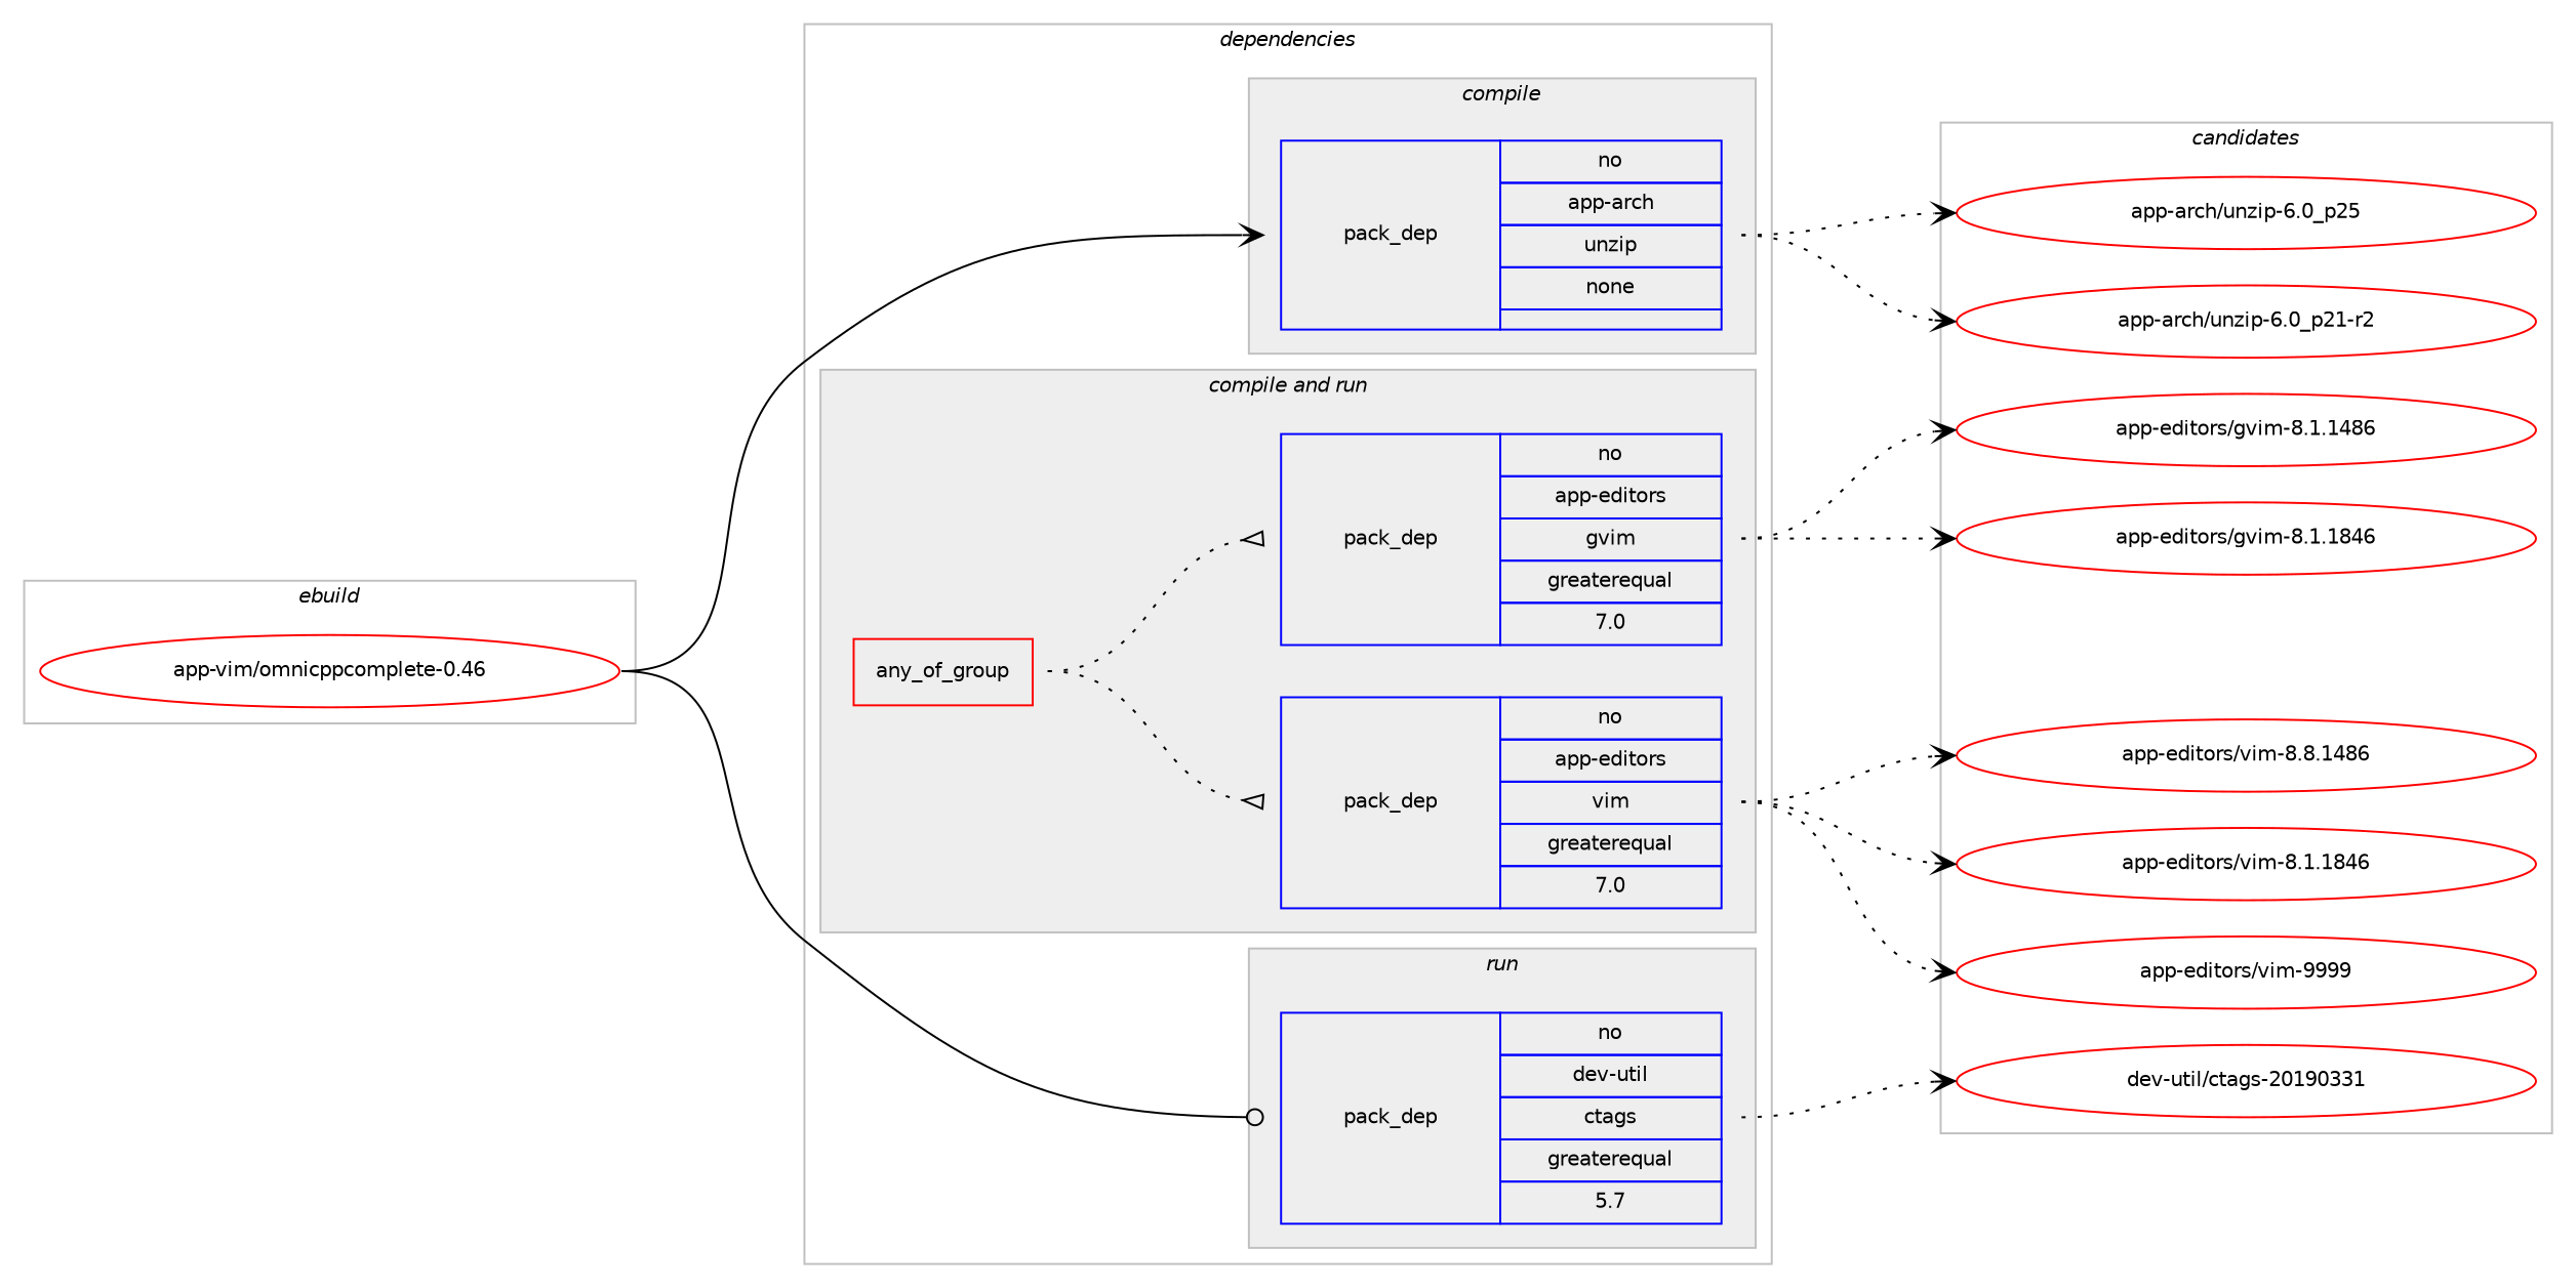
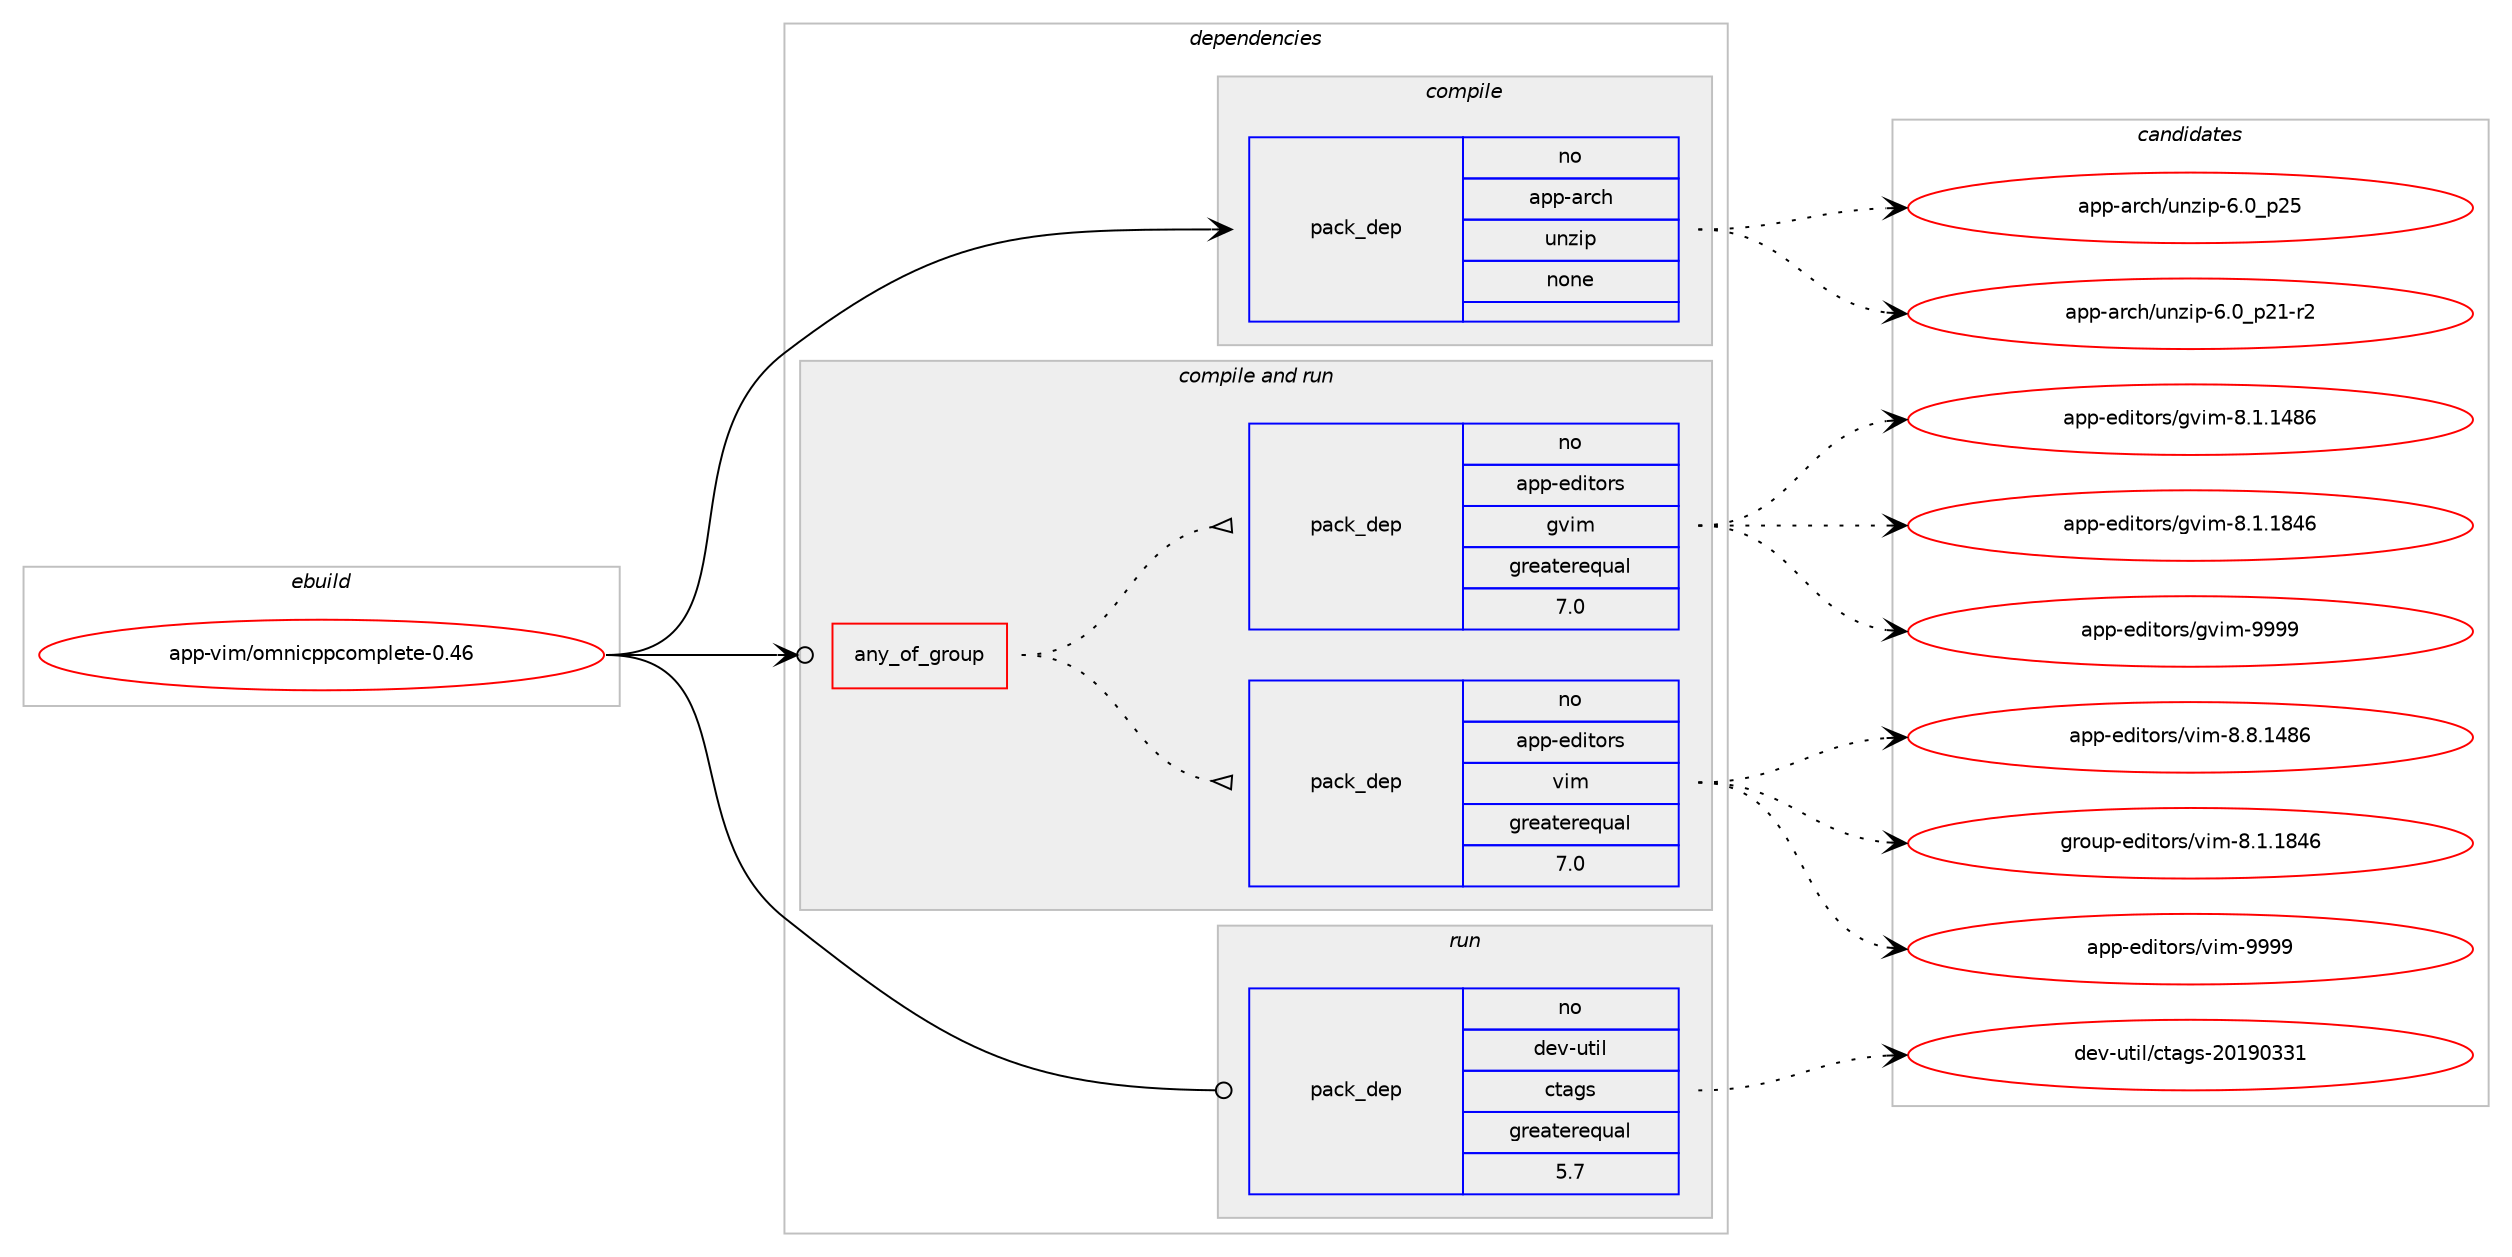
  digraph {
    compound=true
    concentrate=true
    fontname=Helvetica
    fontsize=10
    newrank=true
    rankdir=LR
    ranksep=1.5
    node [color=red fontname=Helvetica fontsize=10]
    edge [arrowhead=vee headport=w style=dotted tailport=e weight=100]
    n1 [label="app-vim/omnicppcomplete-0.46" width=4]
    n2 [color=blue label=<<TABLE BORDER="0" CELLBORDER="1" CELLSPACING="0" CELLPADDING="4" WIDTH="220"><TR><TD ROWSPAN="6" CELLPADDING="30">pack_dep</TD></TR><TR><TD WIDTH="110">no</TD></TR><TR><TD>app-arch</TD></TR><TR><TD>unzip</TD></TR><TR><TD>none</TD></TR><TR><TD></TD></TR></TABLE>> shape=none]
    n3 [color=blue label=<<TABLE BORDER="0" CELLBORDER="1" CELLSPACING="0" CELLPADDING="4" WIDTH="220"><TR><TD ROWSPAN="6" CELLPADDING="30">pack_dep</TD></TR><TR><TD WIDTH="110">no</TD></TR><TR><TD>app-editors</TD></TR><TR><TD>vim</TD></TR><TR><TD>greaterequal</TD></TR><TR><TD>7.0</TD></TR></TABLE>> shape=none]
    n4 [color=blue label=<<TABLE BORDER="0" CELLBORDER="1" CELLSPACING="0" CELLPADDING="4" WIDTH="220"><TR><TD ROWSPAN="6" CELLPADDING="30">pack_dep</TD></TR><TR><TD WIDTH="110">no</TD></TR><TR><TD>app-editors</TD></TR><TR><TD>gvim</TD></TR><TR><TD>greaterequal</TD></TR><TR><TD>7.0</TD></TR></TABLE>> shape=none]
    n5 [label=<<TABLE BORDER="0" CELLBORDER="1" CELLSPACING="0" CELLPADDING="4"><TR><TD CELLPADDING="10">any_of_group</TD></TR></TABLE>> shape=none]
    n6 [color=blue label=<<TABLE BORDER="0" CELLBORDER="1" CELLSPACING="0" CELLPADDING="4" WIDTH="220"><TR><TD ROWSPAN="6" CELLPADDING="30">pack_dep</TD></TR><TR><TD WIDTH="110">no</TD></TR><TR><TD>dev-util</TD></TR><TR><TD>ctags</TD></TR><TR><TD>greaterequal</TD></TR><TR><TD>5.7</TD></TR></TABLE>> shape=none]
    n7 [label="app-arch/unzip-6.0_p21-r2" width=4]
    n8 [label="app-arch/unzip-6.0_p25" width=4]
    n9 [label="app-editors/vim-8.8.1486" width=4]
-   n10 [label="app-editors/vim-8.1.1846" width=4]
+   n10 [label="group-editors/vim-8.1.1846" width=4]
    n11 [label="app-editors/vim-9999" width=4]
    n12 [label="app-editors/gvim-8.1.1486" width=4]
    n13 [label="app-editors/gvim-8.1.1846" width=4]
+   n14 [label="app-editors/gvim-9999" width=4]
    n15 [label="dev-util/ctags-20190331" width=4]
    subgraph cluster_1 {
      color=gray
      label=<<i>ebuild</i>>
      rank=same
      n1
    }
    subgraph cluster_2 {
      color=gray
      label=<<i>dependencies</i>>
      subgraph cluster_3 {
        color=gray
        fillcolor="#eeeeee"
        label=<<i>compile</i>>
        style=filled
        subgraph sub_4 {
          color=gray
          fillcolor="#eeeeee"
          label=<<i>compile</i>>
          style=filled
          n2
        }
      }
      subgraph cluster_5 {
        color=gray
        fillcolor="#eeeeee"
        label=<<i>compile and run</i>>
        style=filled
        subgraph sub_6 {
          color=gray
          fillcolor="#eeeeee"
          label=<<i>compile and run</i>>
          style=filled
          n5
          subgraph sub_7 {
            color=gray
            fillcolor="#eeeeee"
            label=<<i>compile and run</i>>
            style=filled
            n3
          }
          subgraph sub_8 {
            color=gray
            fillcolor="#eeeeee"
            label=<<i>compile and run</i>>
            style=filled
            n4
          }
        }
      }
      subgraph cluster_9 {
        color=gray
        fillcolor="#eeeeee"
        label=<<i>run</i>>
        style=filled
        subgraph sub_10 {
          color=gray
          fillcolor="#eeeeee"
          label=<<i>run</i>>
          style=filled
          n6
        }
      }
    }
    subgraph cluster_11 {
      color=gray
      label=<<i>candidates</i>>
      rank=same
      subgraph sub_12 {
        color=black
        label=<<i>candidates</i>>
        nodesep=1
        rank=same
        n7
        n8
      }
      subgraph sub_13 {
        color=black
        label=<<i>candidates</i>>
        nodesep=1
        rank=same
        n9
        n10
        n11
      }
      subgraph sub_14 {
        color=black
        label=<<i>candidates</i>>
        nodesep=1
        rank=same
        n12
        n13
+       n14
      }
      subgraph sub_15 {
        color=black
        label=<<i>candidates</i>>
        nodesep=1
        rank=same
        n15
      }
    }
    n1 -> n2 [style=solid weight=20]
+   n1 -> n5 [arrowhead=odotvee style=solid weight=20]
    n1 -> n6 [arrowhead=odot style=solid weight=20]
    n2 -> n7
    n2 -> n8
    n3 -> n9
    n3 -> n10
    n3 -> n11
    n4 -> n12
    n4 -> n13
+   n4 -> n14
    n5 -> n3 [arrowhead=oinv weight=20]
    n5 -> n4 [arrowhead=oinv weight=20]
    n6 -> n15
  }
